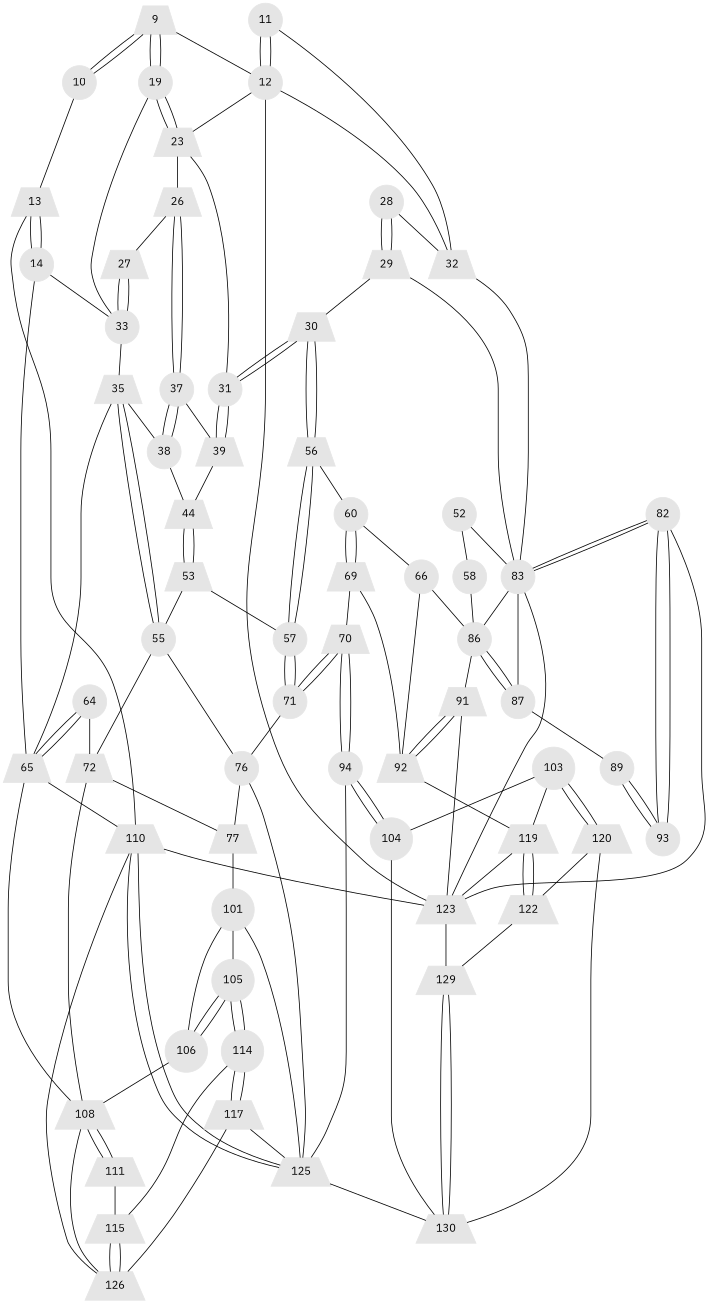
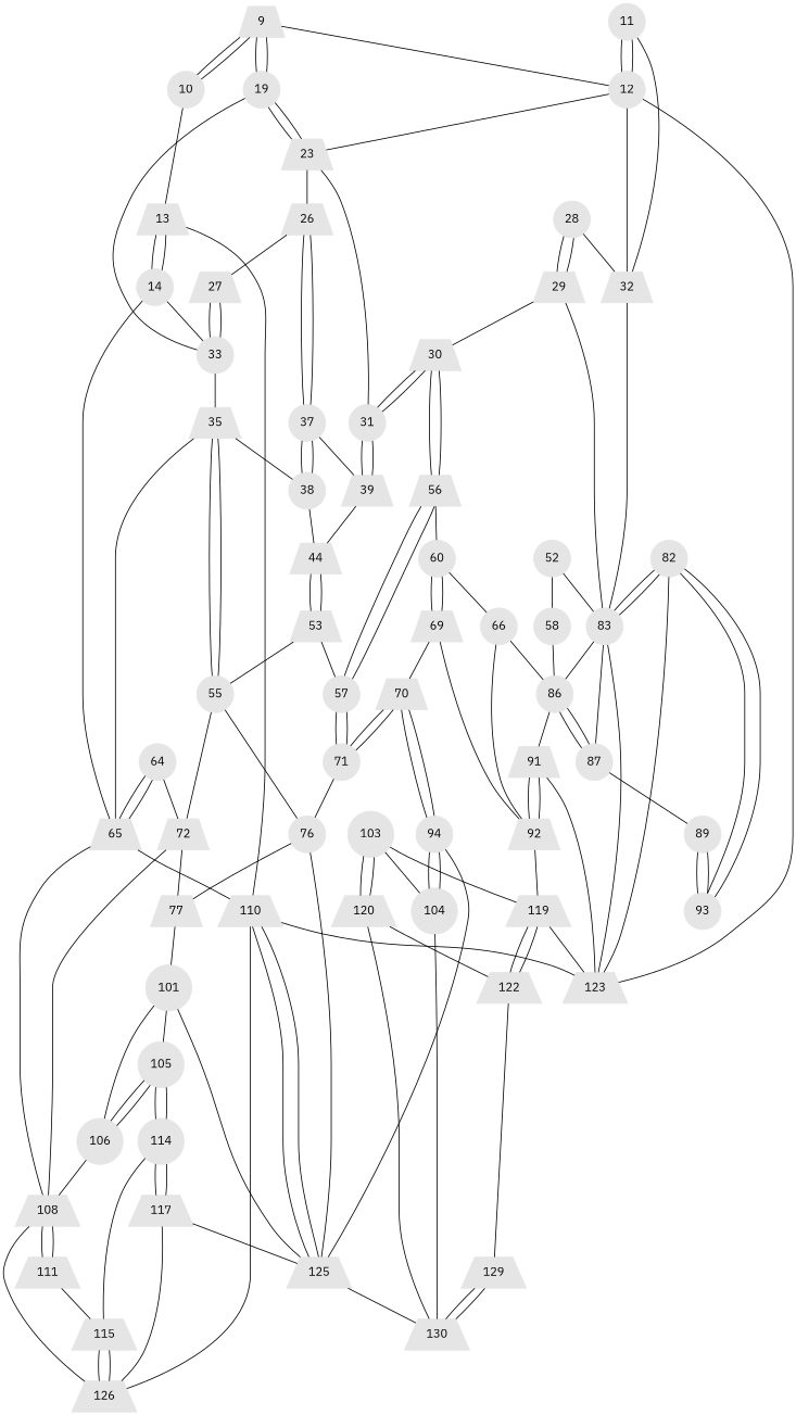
  graph {
    fontname="IBM Plex Sans"
    node [color=gray90 fontname="IBM Plex Sans" shape=trapezium style=filled]
    edge [fontname="IBM Plex Sans"]
    9
    10 [shape=circle]
    12 [shape=circle super="+8+3"]
    19 [shape=circle]
    13 [super="+7"]
    32 [super="+25+18"]
    23 [super="+22"]
    123 [super="+118+112+80"]
    33 [shape=circle super="+21+20"]
    14 [shape=circle]
    110 [super="+5"]
    11 [shape=circle]
    83 [shape=circle super="+49+42+24+43+41+78"]
    26
    31 [shape=circle]
    129 [super="+127+128"]
    65 [super="+16+36"]
    125 [super="+116+95"]
    126 [super="+109"]
    35 [super="+34"]
    108 [super="+74+73+98+107"]
    27
    37 [shape=circle]
    39
    38 [shape=circle]
    28 [shape=circle]
    29
    30
    56
    86 [shape=circle super="+79+48"]
    87 [shape=circle super="+85"]
    57 [shape=circle]
    60 [shape=circle]
    44
    55 [shape=circle super="+54"]
    72 [super="+67"]
    76 [shape=circle super="+75"]
    53
    52 [shape=circle super="+45"]
    58 [shape=circle super="+46"]
    71 [shape=circle]
    77
    66 [shape=circle super="+59"]
    69
    91 [super="+90"]
    92 [super="+68"]
    70
    64 [shape=circle]
    111
    119 [super="+102"]
    94 [shape=circle]
    104 [shape=circle]
    101 [shape=circle super="+96"]
    130 [super="+124+121"]
    105 [shape=circle]
    106 [shape=circle super="+97"]
    82 [shape=circle]
    93 [shape=circle]
    89 [shape=circle super="+88"]
    122
    114 [shape=circle]
    103 [shape=circle]
    120
    115
    117
    9 -- 10
    9 -- 10
    9 -- 12
    9 -- 19
    9 -- 19
    10 -- 13 [weight=2]
    12 -- 32
    12 -- 23
    12 -- 123
    19 -- 23
    19 -- 23
    19 -- 33
    13 -- 14
    13 -- 14
    13 -- 110
    32 -- 83 [weight=2]
    23 -- 26
    23 -- 31
-   123 -- 129 [weight=2]
    33 -- 35
    14 -- 33
    14 -- 65
    110 -- 123 [weight=2]
    110 -- 125
    110 -- 125
    110 -- 126
    11 -- 12 [weight=2]
    11 -- 12
    11 -- 32
    83 -- 123
    83 -- 86 [weight=3]
    83 -- 87 [weight=2]
    26 -- 27
    26 -- 37
    26 -- 37
    31 -- 39
    31 -- 39
    129 -- 130 [weight=2]
    129 -- 130
    65 -- 110
    65 -- 108
    125 -- 130 [weight=2]
    35 -- 65
    35 -- 38
    35 -- 55
    35 -- 55
    108 -- 126
    108 -- 111 [weight=2]
    108 -- 111
    27 -- 33 [weight=2]
    27 -- 33
    37 -- 39
    37 -- 38
    37 -- 38
    39 -- 44
    38 -- 44
    28 -- 32 [weight=2]
    28 -- 29
    28 -- 29
    29 -- 83
    29 -- 30
    30 -- 31
    30 -- 31
    30 -- 56
    30 -- 56
    56 -- 57
    56 -- 57
    56 -- 60
    86 -- 87
    86 -- 87
    86 -- 91
    87 -- 89 [weight=2]
    57 -- 71
    57 -- 71
    60 -- 66
    60 -- 69
    60 -- 69
    44 -- 53
    44 -- 53
    55 -- 72
    55 -- 76
    72 -- 108
    72 -- 77
    76 -- 125
    76 -- 77
    53 -- 57
    53 -- 55
    52 -- 83 [weight=2]
    52 -- 58 [weight=2]
    58 -- 86 [weight=2]
    71 -- 76
    77 -- 101
    66 -- 86 [weight=2]
    66 -- 92
    69 -- 92
    69 -- 70
    91 -- 123 [weight=2]
    91 -- 92
    91 -- 92
    92 -- 119
    70 -- 71
    70 -- 71
    70 -- 94
    70 -- 94
    64 -- 65 [weight=2]
    64 -- 65
    64 -- 72
    111 -- 115
    119 -- 123
    119 -- 122
    119 -- 122
    94 -- 125
    94 -- 104
    94 -- 104
    104 -- 130
    101 -- 125
    101 -- 105
    101 -- 106
    105 -- 106
    105 -- 106
    105 -- 114
    105 -- 114
    106 -- 108 [weight=2]
    82 -- 123
    82 -- 83
    82 -- 83
    82 -- 93
    82 -- 93
    89 -- 93 [weight=2]
    89 -- 93
    122 -- 129
    114 -- 115
    114 -- 117
    114 -- 117
    103 -- 119
    103 -- 104
    103 -- 120
    103 -- 120
    120 -- 130
    120 -- 122
    115 -- 126
    115 -- 126
    117 -- 125
    117 -- 126
  }
